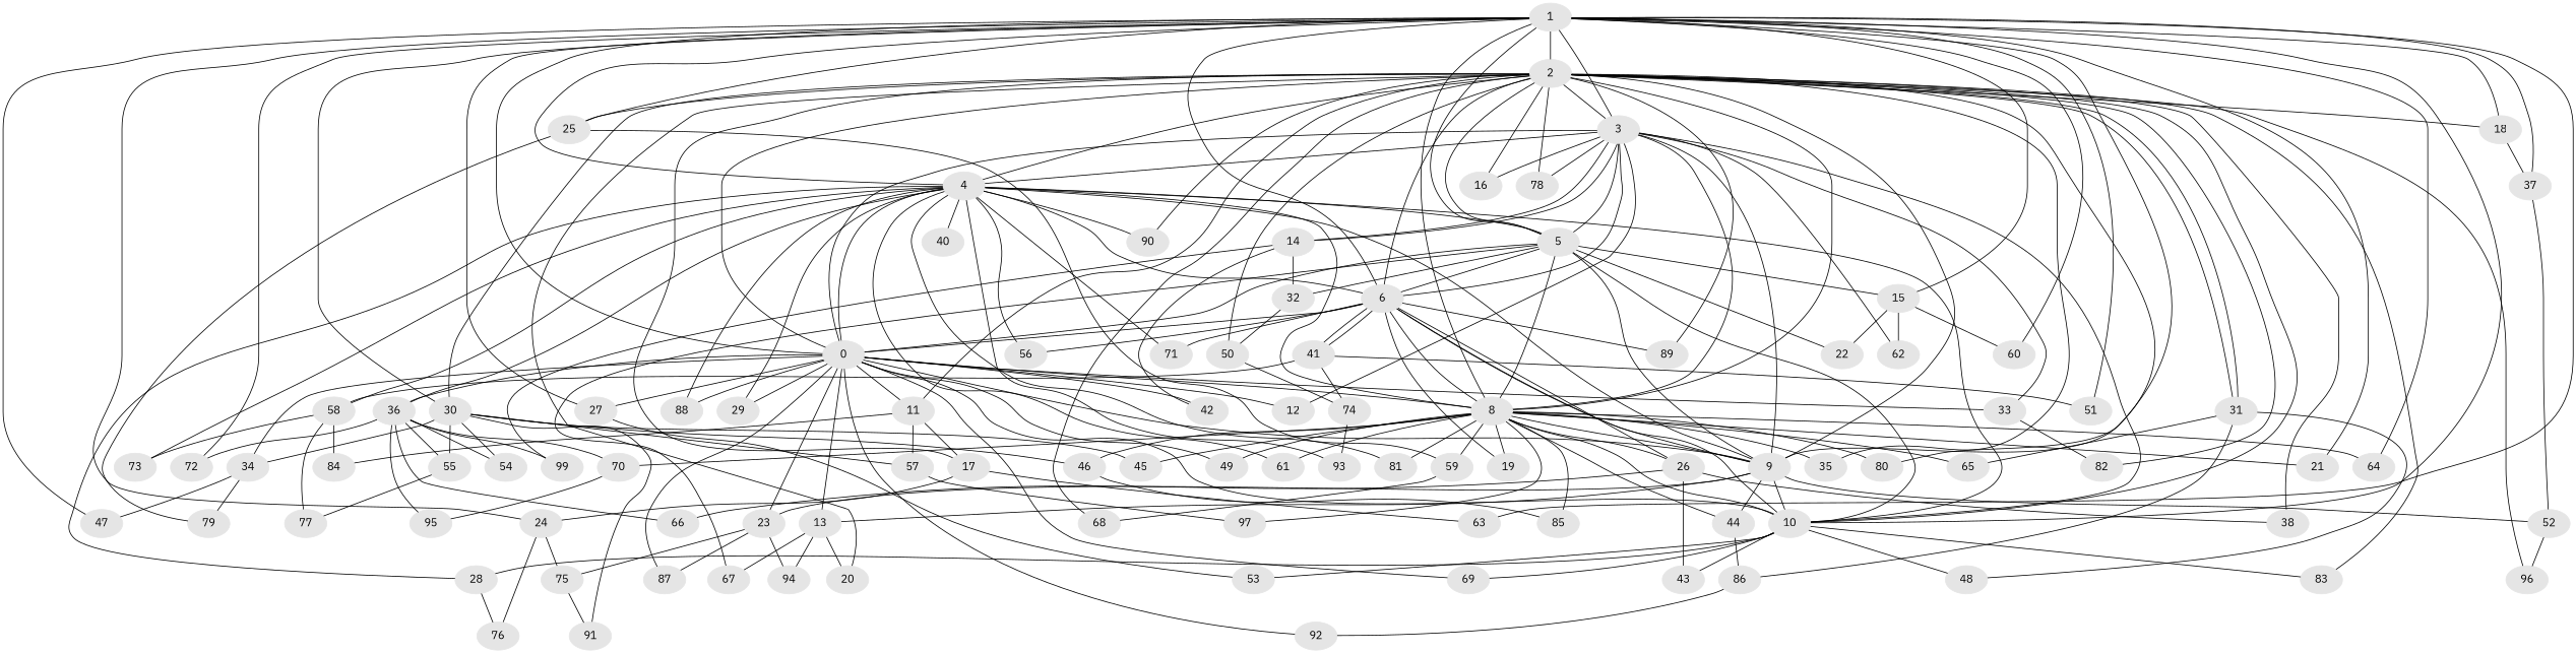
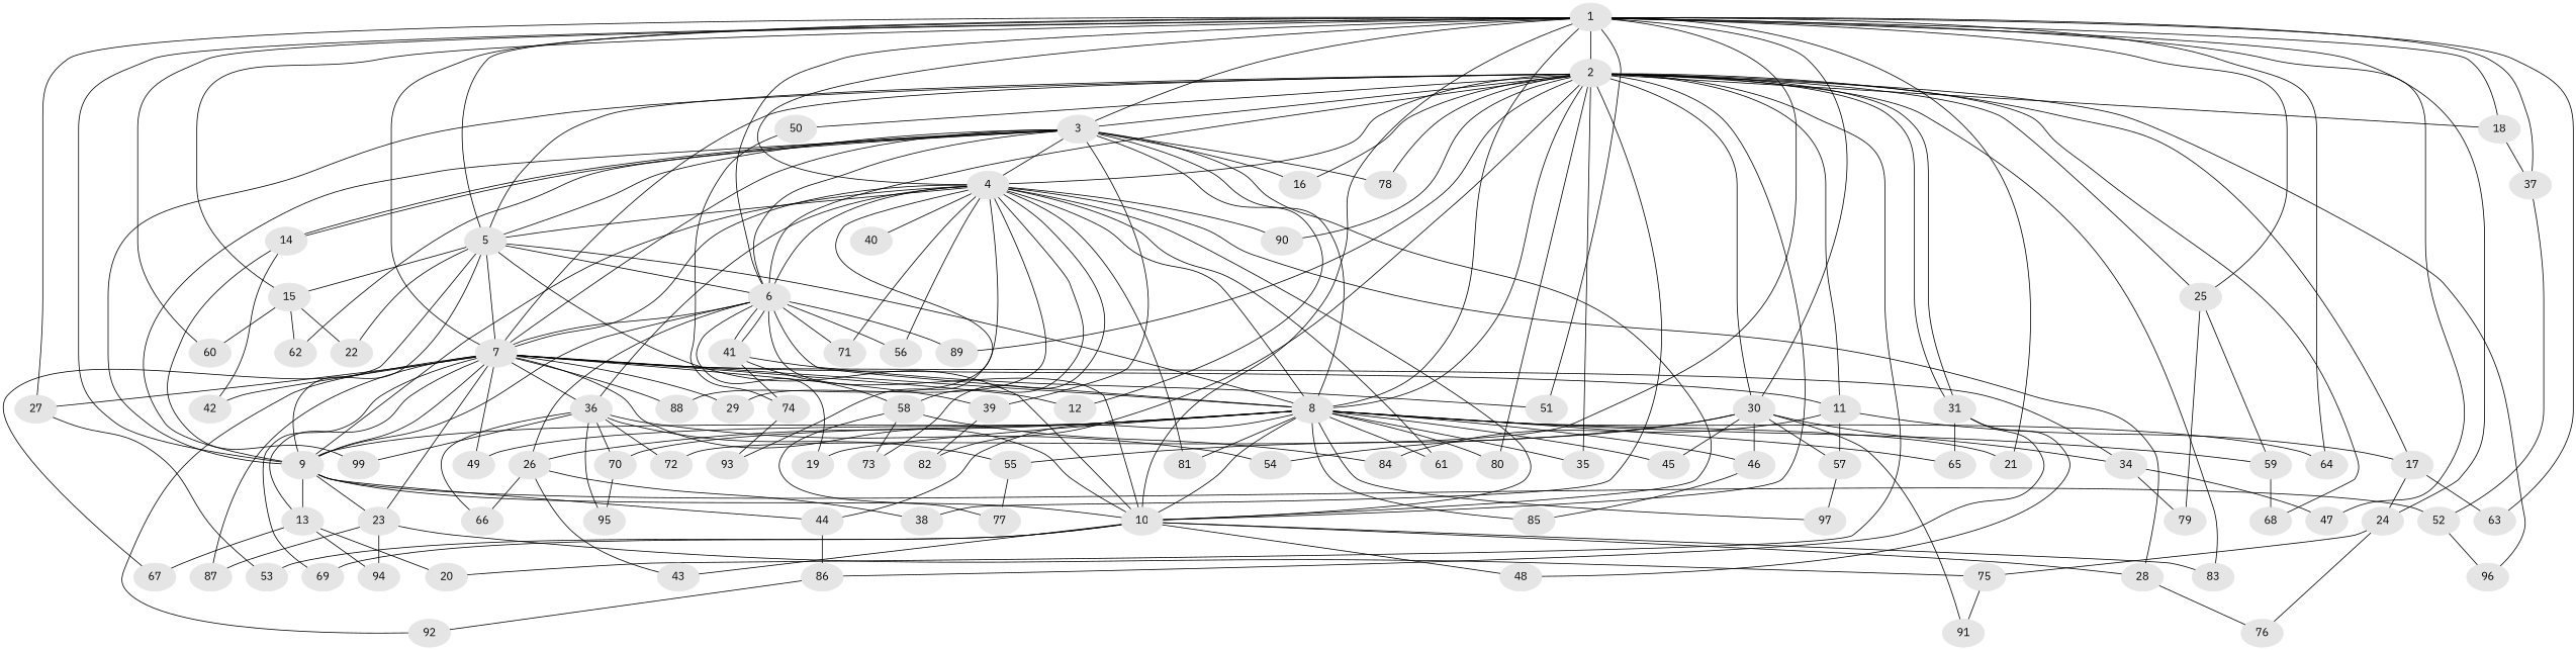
  graph {
    fontname="IBM Plex Sans"
    node [color=gray90 fontname="IBM Plex Sans" style=filled]
    edge [fontname="IBM Plex Sans"]
    1
    2
    3
    4
    5
    6
-   7 [label=0]
+   7
    8
    9
    10
    15
    18
    21
    24
    25
    27
    30
    37
    47
    51
    60
    63
    64
    72
    11
    16
    17
    20
    31
    35
    38
    50
    68
    78
    80
    82
    83
    89
    90
    96
    12
    14
-   33
+   33 [label=39]
    62
    40
    28
    29
    36
    56
    58
    61
    71
    73
    81
    88
    93
    22
-   32
    67
    19
    26
    41
    13
    23
    34
    42
    49
    69
    87
    92
    44
    45
    46
    59
    65
    70
    85
    97
    52
    43
    48
    53
    75
    76
    79
    57
    54
    55
    91
    84
    86
    74
    n93 [label=99]
    66
    95
    77
    94
    1 -- 2
    1 -- 3
    1 -- 4
    1 -- 5
    1 -- 6
    1 -- 7
    1 -- 8
    1 -- 9
    1 -- 10
    1 -- 15
    1 -- 18
    1 -- 21
    1 -- 24
    1 -- 25
    1 -- 27
    1 -- 30
    1 -- 37
    1 -- 47
    1 -- 51
    1 -- 60
    1 -- 63
    1 -- 64
    1 -- 72
    2 -- 3
    2 -- 4
    2 -- 5
    2 -- 6
    2 -- 7
    2 -- 8
    2 -- 9
    2 -- 10
    2 -- 18
    2 -- 25
    2 -- 30
    2 -- 11
    2 -- 16
    2 -- 17
    2 -- 20
    2 -- 31
    2 -- 31
    2 -- 35
    2 -- 38
    2 -- 50
    2 -- 68
    2 -- 78
    2 -- 80
    2 -- 82
    2 -- 83
    2 -- 89
    2 -- 90
    2 -- 96
    3 -- 4
    3 -- 5
    3 -- 6
    3 -- 7
    3 -- 8
    3 -- 9
    3 -- 10
    3 -- 16
    3 -- 78
    3 -- 12
    3 -- 14
    3 -- 14
    3 -- 33
    3 -- 62
    4 -- 5
    4 -- 6
    4 -- 7
    4 -- 8
    4 -- 9
    4 -- 10
    4 -- 90
    4 -- 40
    4 -- 28
    4 -- 29
    4 -- 36
    4 -- 56
    4 -- 58
    4 -- 61
    4 -- 71
    4 -- 73
    4 -- 81
    4 -- 88
    4 -- 93
    5 -- 6
    5 -- 7
    5 -- 8
    5 -- 9
    5 -- 10
    5 -- 15
    5 -- 22
-   5 -- 32
    5 -- 67
    6 -- 7
    6 -- 8
    6 -- 9
    6 -- 10
    6 -- 89
    6 -- 56
    6 -- 71
    6 -- 19
    6 -- 26
    6 -- 41
    6 -- 41
    7 -- 8
    7 -- 9
    7 -- 10
    7 -- 27
    7 -- 11
    7 -- 12
    7 -- 33
    7 -- 29
    7 -- 36
    7 -- 88
    7 -- 13
    7 -- 23
    7 -- 34
    7 -- 42
    7 -- 49
    7 -- 69
    7 -- 87
    7 -- 92
    8 -- 9
    8 -- 10
    8 -- 21
    8 -- 64
    8 -- 35
    8 -- 80
    8 -- 61
    8 -- 81
    8 -- 19
    8 -- 26
    8 -- 49
    8 -- 44
    8 -- 45
    8 -- 46
    8 -- 59
    8 -- 65
    8 -- 70
    8 -- 85
    8 -- 97
    9 -- 10
    9 -- 13
    9 -- 23
    9 -- 44
    9 -- 52
    10 -- 83
    10 -- 28
    10 -- 69
    10 -- 43
    10 -- 48
    10 -- 53
    15 -- 60
    15 -- 62
    15 -- 22
    18 -- 37
    24 -- 75
    24 -- 76
    25 -- 59
    25 -- 79
    27 -- 53
    30 -- 34
    30 -- 45
    30 -- 46
    30 -- 57
    30 -- 54
    30 -- 55
    30 -- 91
    37 -- 52
    11 -- 17
    11 -- 57
    11 -- 84
    17 -- 24
    17 -- 63
    31 -- 65
    31 -- 48
    31 -- 86
    50 -- 74
-   14 -- 32
    14 -- 42
    14 -- n93
    33 -- 82
    28 -- 76
    36 -- 72
    36 -- 70
    36 -- 54
    36 -- 55
    36 -- n93
    36 -- 66
    36 -- 95
    58 -- 73
    58 -- 84
    58 -- 77
-   32 -- 50
    26 -- 38
    26 -- 43
    26 -- 66
    41 -- 51
    41 -- 58
    41 -- 74
    13 -- 20
    13 -- 67
    13 -- 94
    23 -- 87
    23 -- 75
    23 -- 94
    34 -- 47
    34 -- 79
    44 -- 86
    46 -- 85
    59 -- 68
    70 -- 95
    52 -- 96
    75 -- 91
    57 -- 97
    55 -- 77
    86 -- 92
    74 -- 93
  }
